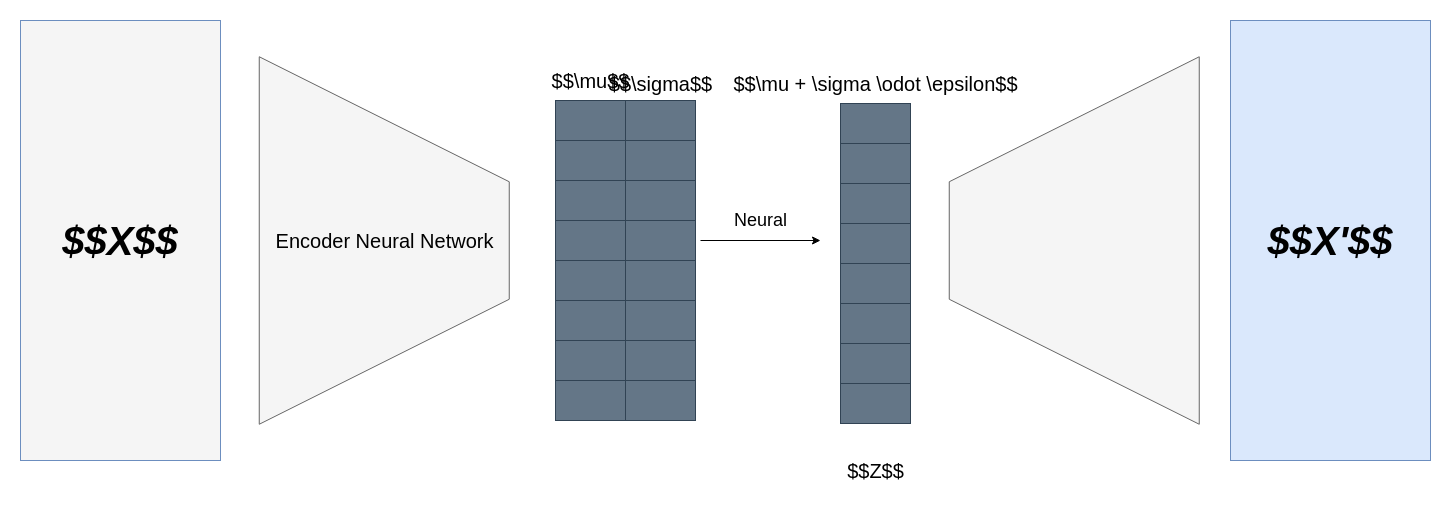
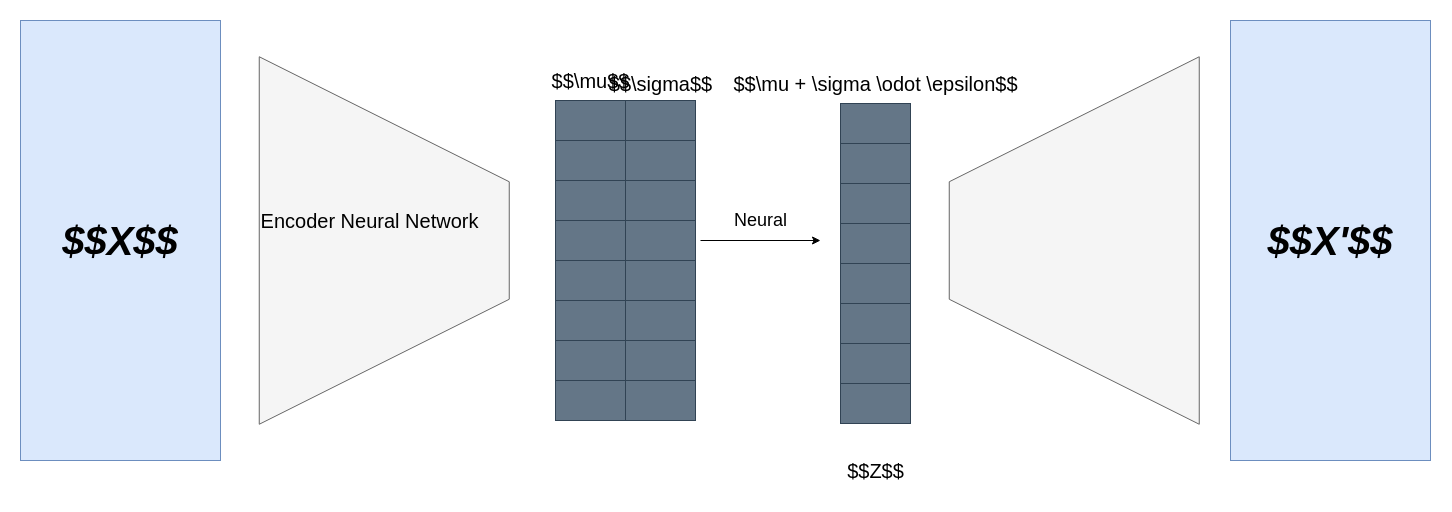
  <mxCell id="0" />
  <mxCell id="1" parent="0" />
- <mxCell id="2" value="&lt;h1&gt;&lt;b&gt;&lt;font size=&quot;1&quot; style=&quot;&quot;&gt;&lt;i style=&quot;font-size: 40px;&quot;&gt;$$X$$&lt;/i&gt;&lt;/font&gt;&lt;/b&gt;&lt;/h1&gt;" style="rounded=0;whiteSpace=wrap;html=1;fillColor=#f5f5f5;strokeColor=#6c8ebf;" parent="1" vertex="1"><mxGeometry x="20" y="20" width="200" height="440" as="geometry" /></mxCell>
+ <mxCell id="2" value="&lt;h1&gt;&lt;b&gt;&lt;font size=&quot;1&quot; style=&quot;&quot;&gt;&lt;i style=&quot;font-size: 40px;&quot;&gt;$$X$$&lt;/i&gt;&lt;/font&gt;&lt;/b&gt;&lt;/h1&gt;" style="rounded=0;whiteSpace=wrap;html=1;fillColor=#dae8fc;strokeColor=#6c8ebf;" parent="1" vertex="1"><mxGeometry x="20" y="20" width="200" height="440" as="geometry" /></mxCell>
  <mxCell id="3" value="" style="shape=trapezoid;perimeter=trapezoidPerimeter;whiteSpace=wrap;html=1;fixedSize=1;rotation=90;align=center;fillColor=#f5f5f5;fontColor=#333333;strokeColor=#666666;size=125;" vertex="1" parent="1"><mxGeometry x="200" y="115" width="367.5" height="250" as="geometry" /></mxCell>
- <mxCell id="4" value="&lt;font style=&quot;font-size: 20px;&quot;&gt;Encoder Neural Network&lt;/font&gt;" style="text;html=1;align=center;verticalAlign=middle;resizable=0;points=[];autosize=1;strokeColor=none;fillColor=none;" vertex="1" parent="1"><mxGeometry x="263.75" y="220" width="240" height="40" as="geometry" /></mxCell>
+ <mxCell id="4" value="&lt;font style=&quot;font-size: 20px;&quot;&gt;Encoder Neural Network&lt;/font&gt;" style="text;html=1;align=center;verticalAlign=middle;resizable=0;points=[];autosize=1;strokeColor=none;fillColor=none;" vertex="1" parent="1"><mxGeometry x="248.75" y="200" width="240" height="40" as="geometry" /></mxCell>
  <mxCell id="5" value="&lt;h1&gt;&lt;b&gt;&lt;font size=&quot;1&quot; style=&quot;&quot;&gt;&lt;i style=&quot;font-size: 40px;&quot;&gt;$$X'$$&lt;/i&gt;&lt;/font&gt;&lt;/b&gt;&lt;/h1&gt;" style="rounded=0;whiteSpace=wrap;html=1;fillColor=#dae8fc;strokeColor=#6c8ebf;" vertex="1" parent="1"><mxGeometry x="1230" y="20" width="200" height="440" as="geometry" /></mxCell>
  <mxCell id="6" value="&lt;h1&gt;&lt;br&gt;&lt;/h1&gt;" style="rounded=0;whiteSpace=wrap;html=1;fillColor=#647687;strokeColor=#314354;fontColor=#ffffff;" vertex="1" parent="1"><mxGeometry x="555" y="100" width="70" height="40" as="geometry" /></mxCell>
  <mxCell id="7" value="&lt;h1&gt;&lt;br&gt;&lt;/h1&gt;" style="rounded=0;whiteSpace=wrap;html=1;fillColor=#647687;strokeColor=#314354;fontColor=#ffffff;" vertex="1" parent="1"><mxGeometry x="625" y="100" width="70" height="40" as="geometry" /></mxCell>
  <mxCell id="8" value="&lt;h1&gt;&lt;br&gt;&lt;/h1&gt;" style="rounded=0;whiteSpace=wrap;html=1;fillColor=#647687;strokeColor=#314354;fontColor=#ffffff;" vertex="1" parent="1"><mxGeometry x="555" y="140" width="70" height="40" as="geometry" /></mxCell>
  <mxCell id="9" value="&lt;h1&gt;&lt;br&gt;&lt;/h1&gt;" style="rounded=0;whiteSpace=wrap;html=1;fillColor=#647687;strokeColor=#314354;fontColor=#ffffff;" vertex="1" parent="1"><mxGeometry x="625" y="140" width="70" height="40" as="geometry" /></mxCell>
  <mxCell id="10" value="&lt;h1&gt;&lt;br&gt;&lt;/h1&gt;" style="rounded=0;whiteSpace=wrap;html=1;fillColor=#647687;strokeColor=#314354;fontColor=#ffffff;" vertex="1" parent="1"><mxGeometry x="555" y="180" width="70" height="40" as="geometry" /></mxCell>
  <mxCell id="11" value="&lt;h1&gt;&lt;br&gt;&lt;/h1&gt;" style="rounded=0;whiteSpace=wrap;html=1;fillColor=#647687;strokeColor=#314354;fontColor=#ffffff;" vertex="1" parent="1"><mxGeometry x="625" y="180" width="70" height="40" as="geometry" /></mxCell>
  <mxCell id="12" value="&lt;h1&gt;&lt;br&gt;&lt;/h1&gt;" style="rounded=0;whiteSpace=wrap;html=1;fillColor=#647687;strokeColor=#314354;fontColor=#ffffff;" vertex="1" parent="1"><mxGeometry x="555" y="220" width="70" height="40" as="geometry" /></mxCell>
  <mxCell id="13" value="&lt;h1&gt;&lt;br&gt;&lt;/h1&gt;" style="rounded=0;whiteSpace=wrap;html=1;fillColor=#647687;strokeColor=#314354;fontColor=#ffffff;" vertex="1" parent="1"><mxGeometry x="625" y="220" width="70" height="40" as="geometry" /></mxCell>
  <mxCell id="14" value="&lt;h1&gt;&lt;br&gt;&lt;/h1&gt;" style="rounded=0;whiteSpace=wrap;html=1;fillColor=#647687;strokeColor=#314354;fontColor=#ffffff;" vertex="1" parent="1"><mxGeometry x="555" y="260" width="70" height="40" as="geometry" /></mxCell>
  <mxCell id="15" value="&lt;h1&gt;&lt;br&gt;&lt;/h1&gt;" style="rounded=0;whiteSpace=wrap;html=1;fillColor=#647687;strokeColor=#314354;fontColor=#ffffff;" vertex="1" parent="1"><mxGeometry x="625" y="260" width="70" height="40" as="geometry" /></mxCell>
  <mxCell id="16" value="&lt;h1&gt;&lt;br&gt;&lt;/h1&gt;" style="rounded=0;whiteSpace=wrap;html=1;fillColor=#647687;strokeColor=#314354;fontColor=#ffffff;" vertex="1" parent="1"><mxGeometry x="555" y="300" width="70" height="40" as="geometry" /></mxCell>
  <mxCell id="17" value="&lt;h1&gt;&lt;br&gt;&lt;/h1&gt;" style="rounded=0;whiteSpace=wrap;html=1;fillColor=#647687;strokeColor=#314354;fontColor=#ffffff;" vertex="1" parent="1"><mxGeometry x="625" y="300" width="70" height="40" as="geometry" /></mxCell>
  <mxCell id="18" value="&lt;h1&gt;&lt;br&gt;&lt;/h1&gt;" style="rounded=0;whiteSpace=wrap;html=1;fillColor=#647687;strokeColor=#314354;fontColor=#ffffff;" vertex="1" parent="1"><mxGeometry x="555" y="340" width="70" height="40" as="geometry" /></mxCell>
  <mxCell id="19" value="&lt;h1&gt;&lt;br&gt;&lt;/h1&gt;" style="rounded=0;whiteSpace=wrap;html=1;fillColor=#647687;strokeColor=#314354;fontColor=#ffffff;" vertex="1" parent="1"><mxGeometry x="625" y="340" width="70" height="40" as="geometry" /></mxCell>
  <mxCell id="20" value="&lt;h1&gt;&lt;br&gt;&lt;/h1&gt;" style="rounded=0;whiteSpace=wrap;html=1;fillColor=#647687;strokeColor=#314354;fontColor=#ffffff;" vertex="1" parent="1"><mxGeometry x="555" y="380" width="70" height="40" as="geometry" /></mxCell>
  <mxCell id="21" value="&lt;h1&gt;&lt;br&gt;&lt;/h1&gt;" style="rounded=0;whiteSpace=wrap;html=1;fillColor=#647687;strokeColor=#314354;fontColor=#ffffff;" vertex="1" parent="1"><mxGeometry x="625" y="380" width="70" height="40" as="geometry" /></mxCell>
  <mxCell id="22" value="&lt;font style=&quot;font-size: 20px;&quot;&gt;$$\mu$$&lt;/font&gt;" style="text;html=1;align=center;verticalAlign=middle;resizable=0;points=[];autosize=1;strokeColor=none;fillColor=none;" vertex="1" parent="1"><mxGeometry x="540" y="60" width="100" height="40" as="geometry" /></mxCell>
  <mxCell id="23" value="&lt;font style=&quot;font-size: 20px;&quot;&gt;$$\sigma$$&lt;/font&gt;" style="text;html=1;align=center;verticalAlign=middle;resizable=0;points=[];autosize=1;strokeColor=none;fillColor=none;" vertex="1" parent="1"><mxGeometry x="595" y="63" width="130" height="40" as="geometry" /></mxCell>
  <mxCell id="24" value="" style="endArrow=classic;html=1;rounded=0;" edge="1" parent="1"><mxGeometry width="50" height="50" relative="1" as="geometry"><mxPoint x="700" y="240" as="sourcePoint" /><mxPoint x="820" y="240" as="targetPoint" /></mxGeometry></mxCell>
  <mxCell id="25" value="&lt;h1&gt;&lt;br&gt;&lt;/h1&gt;" style="rounded=0;whiteSpace=wrap;html=1;fillColor=#647687;strokeColor=#314354;fontColor=#ffffff;" vertex="1" parent="1"><mxGeometry x="840" y="103" width="70" height="40" as="geometry" /></mxCell>
  <mxCell id="26" value="&lt;h1&gt;&lt;br&gt;&lt;/h1&gt;" style="rounded=0;whiteSpace=wrap;html=1;fillColor=#647687;strokeColor=#314354;fontColor=#ffffff;" vertex="1" parent="1"><mxGeometry x="840" y="143" width="70" height="40" as="geometry" /></mxCell>
  <mxCell id="27" value="&lt;h1&gt;&lt;br&gt;&lt;/h1&gt;" style="rounded=0;whiteSpace=wrap;html=1;fillColor=#647687;strokeColor=#314354;fontColor=#ffffff;" vertex="1" parent="1"><mxGeometry x="840" y="183" width="70" height="40" as="geometry" /></mxCell>
  <mxCell id="28" value="&lt;h1&gt;&lt;br&gt;&lt;/h1&gt;" style="rounded=0;whiteSpace=wrap;html=1;fillColor=#647687;strokeColor=#314354;fontColor=#ffffff;" vertex="1" parent="1"><mxGeometry x="840" y="223" width="70" height="40" as="geometry" /></mxCell>
  <mxCell id="29" value="&lt;h1&gt;&lt;br&gt;&lt;/h1&gt;" style="rounded=0;whiteSpace=wrap;html=1;fillColor=#647687;strokeColor=#314354;fontColor=#ffffff;" vertex="1" parent="1"><mxGeometry x="840" y="263" width="70" height="40" as="geometry" /></mxCell>
  <mxCell id="30" value="&lt;h1&gt;&lt;br&gt;&lt;/h1&gt;" style="rounded=0;whiteSpace=wrap;html=1;fillColor=#647687;strokeColor=#314354;fontColor=#ffffff;" vertex="1" parent="1"><mxGeometry x="840" y="303" width="70" height="40" as="geometry" /></mxCell>
  <mxCell id="31" value="&lt;h1&gt;&lt;br&gt;&lt;/h1&gt;" style="rounded=0;whiteSpace=wrap;html=1;fillColor=#647687;strokeColor=#314354;fontColor=#ffffff;" vertex="1" parent="1"><mxGeometry x="840" y="343" width="70" height="40" as="geometry" /></mxCell>
  <mxCell id="32" value="&lt;h1&gt;&lt;br&gt;&lt;/h1&gt;" style="rounded=0;whiteSpace=wrap;html=1;fillColor=#647687;strokeColor=#314354;fontColor=#ffffff;" vertex="1" parent="1"><mxGeometry x="840" y="383" width="70" height="40" as="geometry" /></mxCell>
  <mxCell id="33" value="&lt;font style=&quot;font-size: 18px;&quot;&gt;Neural&lt;/font&gt;" style="text;html=1;align=center;verticalAlign=middle;resizable=0;points=[];autosize=1;strokeColor=none;fillColor=none;" vertex="1" parent="1"><mxGeometry x="720" y="200" width="80" height="40" as="geometry" /></mxCell>
  <mxCell id="34" value="&lt;font style=&quot;font-size: 20px;&quot;&gt;$$\mu + \sigma \odot \epsilon$$&lt;/font&gt;" style="text;html=1;align=center;verticalAlign=middle;resizable=0;points=[];autosize=1;strokeColor=none;fillColor=none;" vertex="1" parent="1"><mxGeometry x="720" y="63" width="310" height="40" as="geometry" /></mxCell>
  <mxCell id="35" value="&lt;font style=&quot;font-size: 20px;&quot;&gt;$$Z$$&lt;br&gt;&lt;/font&gt;" style="text;html=1;align=center;verticalAlign=middle;resizable=0;points=[];autosize=1;strokeColor=none;fillColor=none;" vertex="1" parent="1"><mxGeometry x="835" y="450" width="80" height="40" as="geometry" /></mxCell>
  <mxCell id="36" value="" style="shape=trapezoid;perimeter=trapezoidPerimeter;whiteSpace=wrap;html=1;fixedSize=1;rotation=-90;align=center;fillColor=#f5f5f5;fontColor=#333333;strokeColor=#666666;size=125;" vertex="1" parent="1"><mxGeometry x="890" y="115" width="367.5" height="250" as="geometry" /></mxCell>
